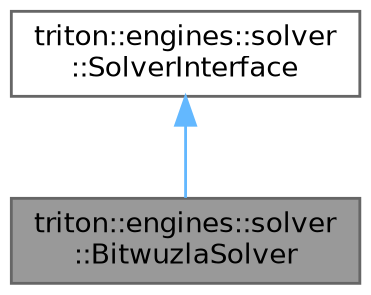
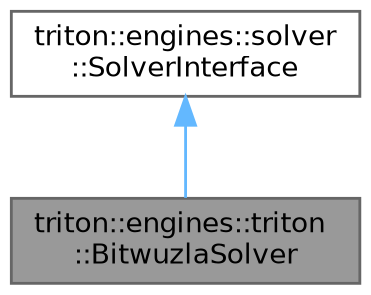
  digraph {
    node [color=gray40 fontname=Helvetica fontsize=10 shape=box style=filled]
-   n1 [fillcolor=grey60 fontcolor=black height=0.2 label="triton::engines::solver\l::BitwuzlaSolver" width=0.4]
+   n1 [fillcolor=grey60 fontcolor=black height=0.2 label="triton::engines::triton\l::BitwuzlaSolver" width=0.4]
    n2 [fillcolor=white height=0.2 label="triton::engines::solver\l::SolverInterface" width=0.4]
    n2 -> n1 [color=steelblue1 dir=back fontname=Helvetica fontsize=10 labelfontname=Helvetica labelfontsize=10 style=solid]
  }
